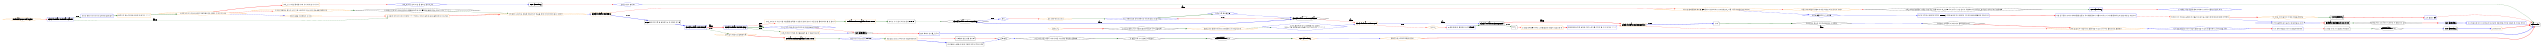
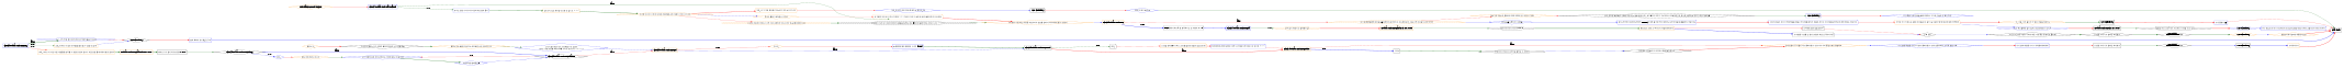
  digraph {
    rankdir=LR
    node [color=darkorange shape=diamond]
    edge [color=red style=solid]
    n1 [color=blue label="Check boolean AmirLearnGames" shape=note]
    "AmirRank2Convo5 begins."
    n3 [color=blue label="코미는 완전 이이이이이이상하지만 맘에 들어" shape=note]
    n4 [label="널 그렇게 여러 번 이겨서 미안해 ㅋㅋㅋ 적어도 우리가 실제 돈 걸고 플레이한 건 아니잖아" shape=note]
    n5 [label="움직이지 않는 체커랑 비슷한 것 같기도 ㅋㅋㅋ" shape=note]
    n6 [label="이게 팀이 나랑 하는 유일한 게임이라서 연습을 진짜 어마어마하게 할 수 있었어"]
    n7 [label="아니면 아오이가 한 번 보여준 게임처럼. 근데 이름이 기억이 안 나네"]
    n8 [label="Check boolean AmirRPG" shape=note]
    n9 [label="그래, 넌 그 게임 좋아할 거야. 네가 계속 날 이기니까" shape=note]
    n10 [label="그 모든 게임에서 졌다고 너무 기분 나빠하지 마. 난 코미 연습 *많이* 했다고."]
    n11 [label="론스타 홀덤 가르쳐줘서 고마워"]
    n12 [color=black label="F&F 플레이하도록 팀 설득해가는 건 어떻게 되가?" shape=note]
    n13 [label="내가 팀 멤버들한테 페이블 & 프론티어 같이하자고 꼬드겼었는데, 다들 너무 바보같다고만 하더라"]
    n14 [color=blue label="그래, 뭐 내가 전략 게임 좀 잘하는 편이야, 헿"]
    n15 [color=black label="어 있잖아 이건 내가 평소에 론스타 홀덤을 일주일 내내 8천만번 플레이하는 것보다 나아 ㅋㅋㅋㅋ"]
    n16 [color=blue label="Check boolean AmirRPGAll" shape=note]
    n17 [color=blue label="페이블 & 프론티어가 뭔데?"]
    n18 [label="다들 그저 \"세상의 종말\" 에 대한 걱정만 하고 있어서 그래."]
    n19 [color=black label="+20 Chemistry" shape=note]
    n20 [label="모두 같이 하겠다고 말해줬어 :)"]
    n21 [color=blue label="Check boolean AmirRPGAny" shape=note]
    n22 [color=blue label="맞다. 우주에서 왔었지. 하하하 TTRPG에 대해 들어본 적이 없었지. 그건 테이블 탑 롤플레잉 게임이야." shape=note]
    n23 [color=black label="그래, 하지만 팀원들도 가끔은 긴장 푸는 법을 배워야 해, 알지? 우리 모두가 그냥 앉아서 우울해하기만 한다면, 살아있는 의미가 뭐가 있겠어?"]
    n24 [color=blue label="언제 또 같이 놀자!!!"]
    n25 [label="Boolean AmirRPGCashIn is now true." shape=note]
    n26 [label="그래, 그리고 더 이상 다른 사람들을 설득할 수 있을 것 같지 않으니 지금 당장 플레이해야 될 것 같아." shape=note]
    n27 [label="그래, 하지만 더 많은 친구들을 불러 올 수 있을 것 같아." shape=note]
    n28 [color=blue label="아니, 아직 작업 중이야. 하지만 곧 캐릭터들을 것 같아."]
    n29 [color=blue label="너랑 친구들이 모여서 캐릭터들을 만들고 주사위를 굴려서 괴물과 싸우고 이야기를 들려주는데 완전 재밌는 게임이야" shape=note]
    n30 [color=blue label="+20 Chemistry" shape=note]
    "Chat ends." [color=black shape=note]
-   n32 [color=blue label="뭐어어어어어어어어어?!?!?!?!"]
+   n32 [color=black label="뭐어어어어어어어어어?!?!?!?!"]
    n33 [label="Boolean AmirRPGCashIn is now true." shape=note]
    n34 [color=black label="+20 Chemistry"]
    n35 [label="하지만 거기 키워드는 \"많은 친구들\"이고 같이 놀 사람이 몇 명 없으면 엄청 지루해져" shape=note]
    n36 [color=blue label="오 어쨌든 나랑 게임들 플레이해줘서 고마워 다음에 또 같이 하자"]
    n37 [label="젠장 말도 안돼 오 루아시여 어떻게에에에에" shape=note]
    n38 [color=black label="뭐라고 누가 같이 하기로 했어?!??!?!" shape=note]
    n39 [color=blue label="솔의 축복이 있기를, 친구여" shape=note]
    n40 [label="아, 그럼, 우리 둘이서 더 많은 게임들 해보자."]
    n41 [color=blue label="내가 헥스들한테 같이 놀자고 말 걸어볼 순 있어 :)"]
    n42 [color=black label="너...한테 많은 빚을 졌어..." shape=note]
    n43 [color=black label="내 비밀을 누설할 순 없어. 그렇게 되면 넌 죽어야 해." shape=note]
    n44 [color=black label="Check boolean AmirRPGQuincy"]
    n45 [color=black label="+20 Chemistry" shape=note]
    n46 [color=black label="Boolean AmirRPG is now true." shape=note]
    n47 [color=black label="난... 젠장"]
    n48 [color=blue label="퀸시,"]
    n49 [color=black label="Check boolean AmirRPGEleanor"]
    n50 [color=blue label="그게 좋겠다 :D" shape=note]
    n51 [color=black label="(코웃음 치는 소리) 네가 시도하는 거 정말 보고 싶다"]
    n52 [color=black label="이건 아마 다른 사람이 나에게 해준 가장 좋은 일일지도 몰라..."]
    n53 [label="말도 안돼 뭐라고오오오"]
    n54 [label="Check boolean AmirRPGAoi" shape=note]
    n55 [color=blue label="내가 걔한테 빚진 것에 관해서는 어떠한 말도 안 할거야."]
    n56 [color=blue label="+20 Chemistry"]
    n57 [color=black label="오 젠장 이제 가서 캠페인 써야겠어"]
    n58 [label="엘레노어,"]
    n59 [color=black label="오오오오 엘레노어가 어떻게 플레이해 갈지 너무 궁금해..."]
    n60 [label="아오이,"]
    n61 [color=black label="Check boolean AmirRPGLettie" shape=note]
    n62 [color=blue label="아니 진심으로 네가 시도하는게 보고싶어. 정말 멋질 거지만 그렇게 큰 기대는 하지마" shape=note]
    n63 [color=black label="Fffffffffffffffff-----!!!!!"]
    n64 [color=blue label="와우. 다른 멤버들은?"]
    n65 [label="엘레노어는 플레이어보다는 페이블마스터 타입이긴 해"]
    n66 [color=blue label="... 클레릭. 엘프 클레릭. 아니면 dr00d." shape=note]
    n67 [color=black label="레티," shape=note]
    n68 [label="Check boolean AmirRPGArthur" shape=note]
    n69 [label="+20 Chemistry"]
    n70 [color=blue label="그녀가 좋아하면 내가 가르쳐줄 수도 있겠어\n그녀는 그걸 표현할 \"목소리\"를 가지고 있으니까 ㅋㅋㅋㅋㅋ"]
    n71 [label="오 정말 진짜로?! 아무도 그녀를 힐러로 만들지 않았으면 해" shape=note]
    n72 [color=black label="아서." shape=note]
    n73 [label="근데 있잖아 두 사람이서도 플레이할 수 있으니까 우리 둘만으로도 충분해!!"]
    n74 [label="정말고마워너진짜멋져좋았어안녕"]
    n75 [color=blue label="왜애애애애냐하면 실제로 다른 누군가를 다치게 할 수도 있거든 ㅋㅋㅋ" shape=note]
    n76 [color=black label="우워어어어 헥스의 오리지널 팔라딘 그 자체야"]
    n77 [color=blue label="이거 정말 재밌을 거야!! 다같이 플레이할 수 있게 만들어줘서 고마워 정말 기뻐"]
    n78 [color=black label="우리같은 꼬마들과 티 파티에서 함께 놀아준다라"]
    n79 [color=blue label="이거 진짜 재밌을 거야!! 약속할게에에에에" shape=note]
    n80 [color=black label="오 젠장 이제 가서 캠페인 써야겠어" shape=note]
    n81 [color=black label="Fffffffffffffffff-----!!!!!"]
    n82 [color=black label="+10 Chemistry" shape=note]
    n83 [label="고마워어어어" shape=note]
    n1 -> n3 [color=darkgreen label=true]
    n1 -> n4 [color=darkgreen label=false]
    "AmirRank2Convo5 begins." -> n1
    n3 -> n5 [color=darkgreen style=bold]
    n4 -> n6 [style=bold]
    n5 -> n7 [color=darkgreen style=bold]
    n6 -> n8 [color=blue]
    n7 -> n9 [style=bold]
    n7 -> n10
    n7 -> n11 [color=blue]
    n8 -> n12 [color=blue label=true style=bold]
    n8 -> n13 [label=false]
    n9 -> n14
    n10 -> n15 [color=darkgreen style=bold]
    n11 -> n4
    n12 -> n16 [color=blue style=bold]
    n13 -> n17 [color=blue]
    n13 -> n18
    n14 -> n19 [color=blue]
    n15 -> n6 [color=darkgreen]
    n16 -> n20 [color=darkgreen label=true]
-   n16 -> n21 [label=false style=bold]
    n17 -> n22 [color=blue]
    n18 -> n23
    n19 -> n24
    n20 -> n25 [style=bold]
    n21 -> n26 [label=true]
    n21 -> n27 [color=darkgreen label=true]
    n21 -> n28 [color=darkgreen label=false style=bold]
    n22 -> n29 [style=bold]
    n23 -> n30 [color=darkgreen]
    n24 -> "Chat ends." [color=darkgreen]
    n25 -> n32 [color=darkgreen]
    n26 -> n33 [color=darkgreen style=bold]
    n27 -> n34 [color=blue]
    n28 -> n34
    n29 -> n35
    n30 -> n36
    n32 -> n37 [color=darkgreen style=bold]
    n33 -> n38 [color=darkgreen style=bold]
    n34 -> n39 [style=bold]
    n35 -> n40 [style=bold]
    n35 -> n41 [color=blue]
    n37 -> n42
    n37 -> n43 [color=blue style=bold]
    n38 -> n44 [color=darkgreen]
    n39 -> "Chat ends." [color=blue style=bold]
    n40 -> n45 [color=darkgreen style=bold]
    n41 -> n46 [style=bold]
    n42 -> n47
    n43 -> n47 [color=blue]
    n44 -> n48 [color=blue label=true]
    n44 -> n49 [color=blue label=false style=bold]
    n45 -> n50 [style=bold]
    n46 -> n51 [color=darkgreen]
    n47 -> n52 [color=blue]
    n48 -> n53
    n49 -> n54 [label=false]
    n49 -> n55 [label=true]
    n50 -> "Chat ends."
    n51 -> n56 [style=bold]
    n52 -> n57 [color=darkgreen style=bold]
    n53 -> n55 [color=darkgreen]
    n54 -> n60 [label=true]
    n54 -> n61 [color=blue label=false]
    n55 -> n64 [color=darkgreen style=bold]
    n56 -> n62 [color=blue]
    n57 -> n63 [color=darkgreen style=bold]
    n58 -> n59 [style=bold]
    n59 -> n65 [color=darkgreen style=bold]
    n60 -> n66
    n61 -> n67 [color=darkgreen label=true]
    n61 -> n68 [label=false style=bold]
    n62 -> "Chat ends."
    n63 -> n69 [color=darkgreen style=bold]
    n64 -> n49 [color=blue]
    n65 -> n70 [color=darkgreen]
    n66 -> n61 [color=darkgreen style=bold]
    n67 -> n71
    n68 -> n72 [color=blue label=true style=bold]
    n68 -> n73 [label=false]
    n69 -> n74 [color=blue]
    n70 -> n54 [color=blue]
    n71 -> n75 [style=bold]
    n72 -> n76 [color=darkgreen style=bold]
    n73 -> n77 [color=blue]
    n74 -> "Chat ends." [style=bold]
    n75 -> n68
    n76 -> n78 [color=blue]
    n77 -> n79 [style=bold]
    n78 -> n73 [style=bold]
    n79 -> n80
    n80 -> n81 [color=darkgreen]
    n81 -> n82 [color=blue]
    n82 -> n83 [color=blue style=bold]
    n83 -> "Chat ends." [style=bold]
  }
